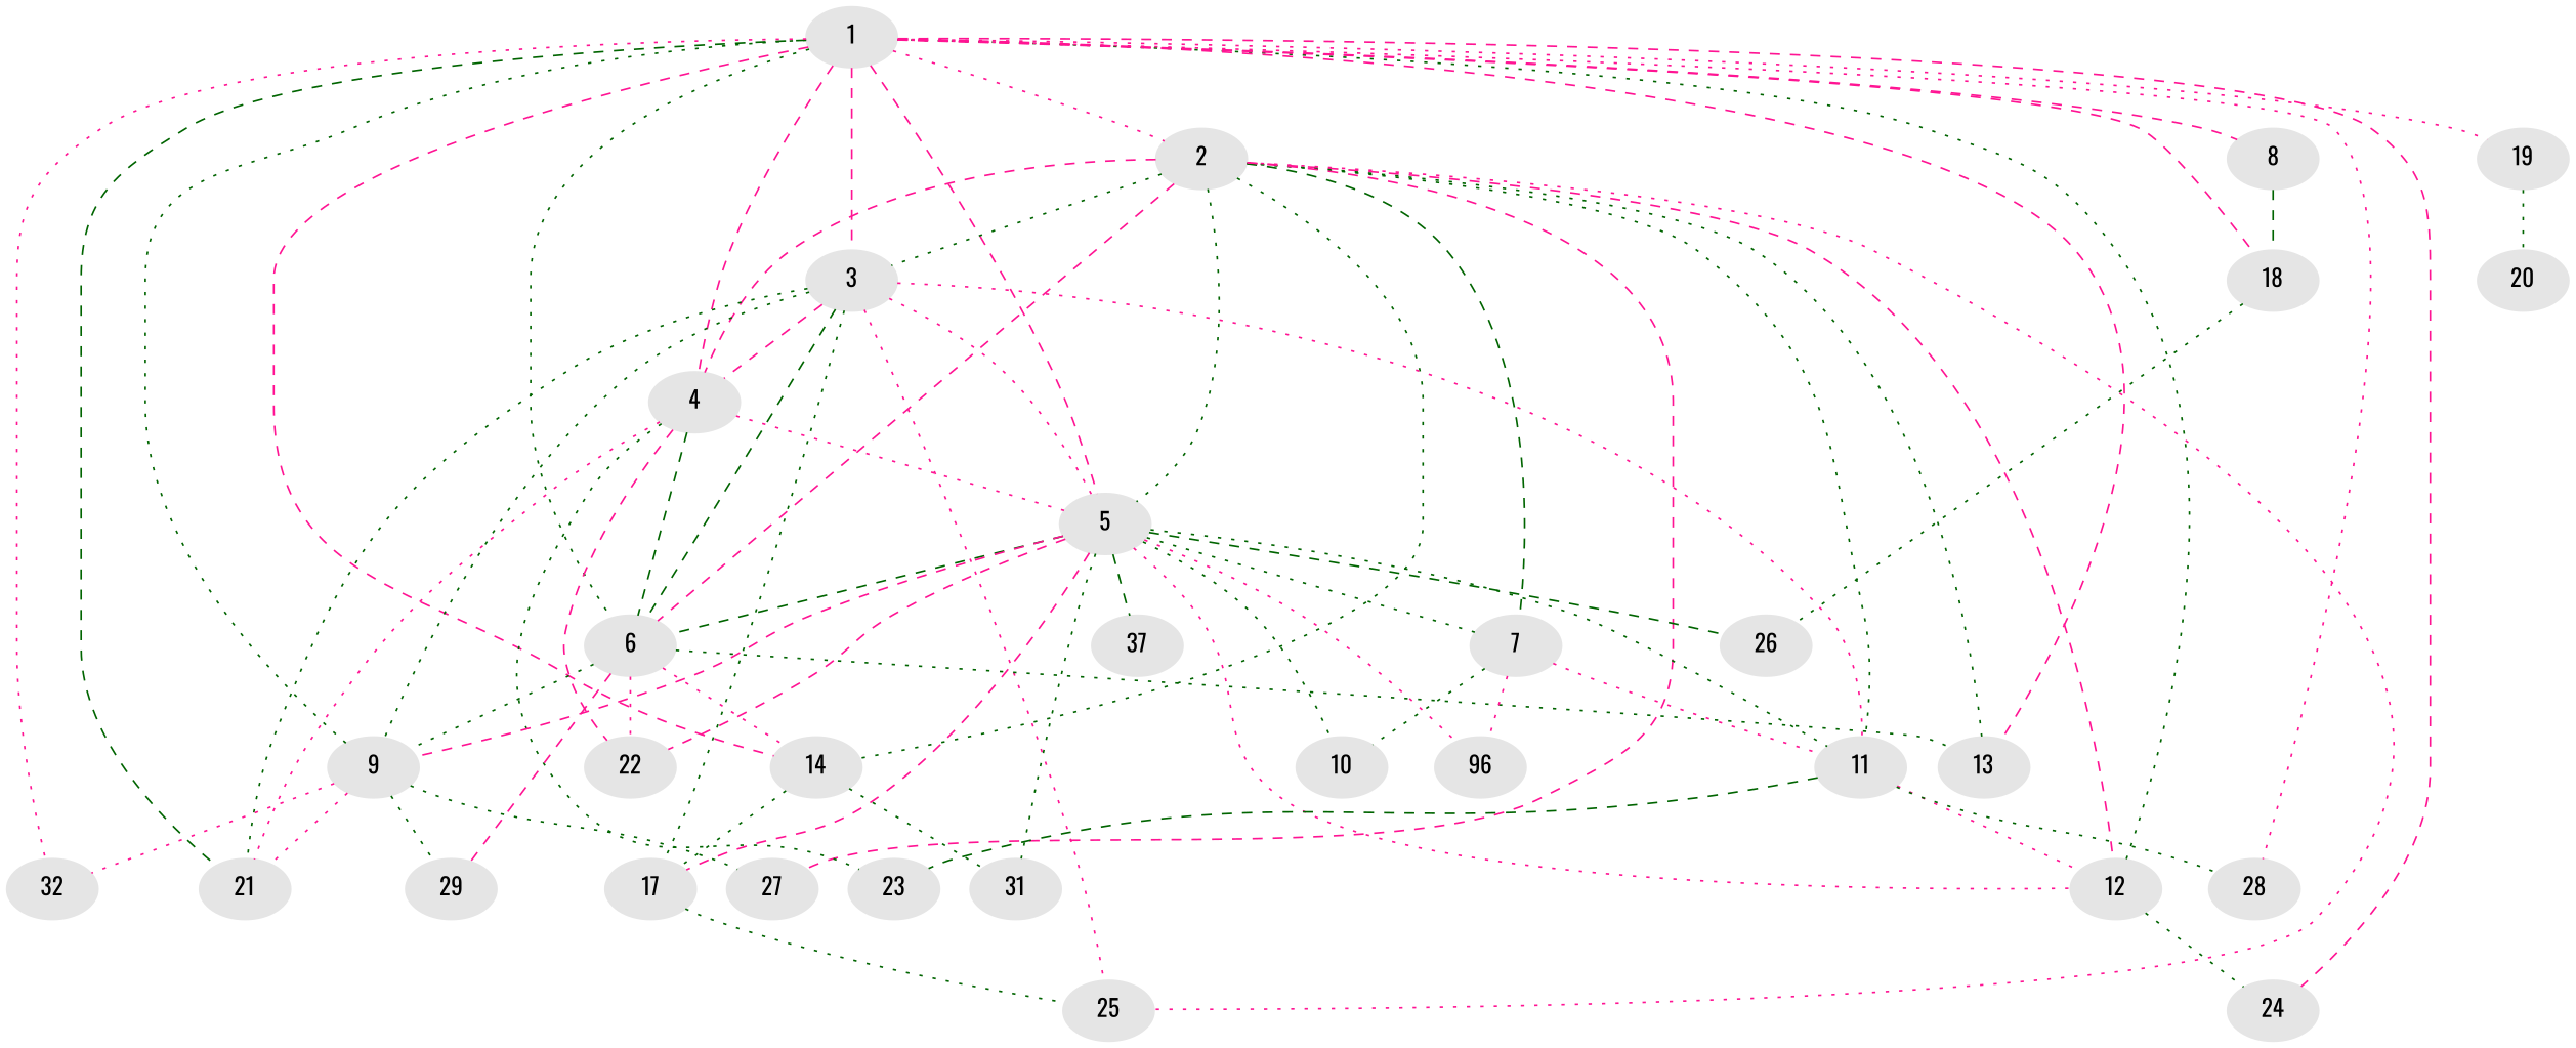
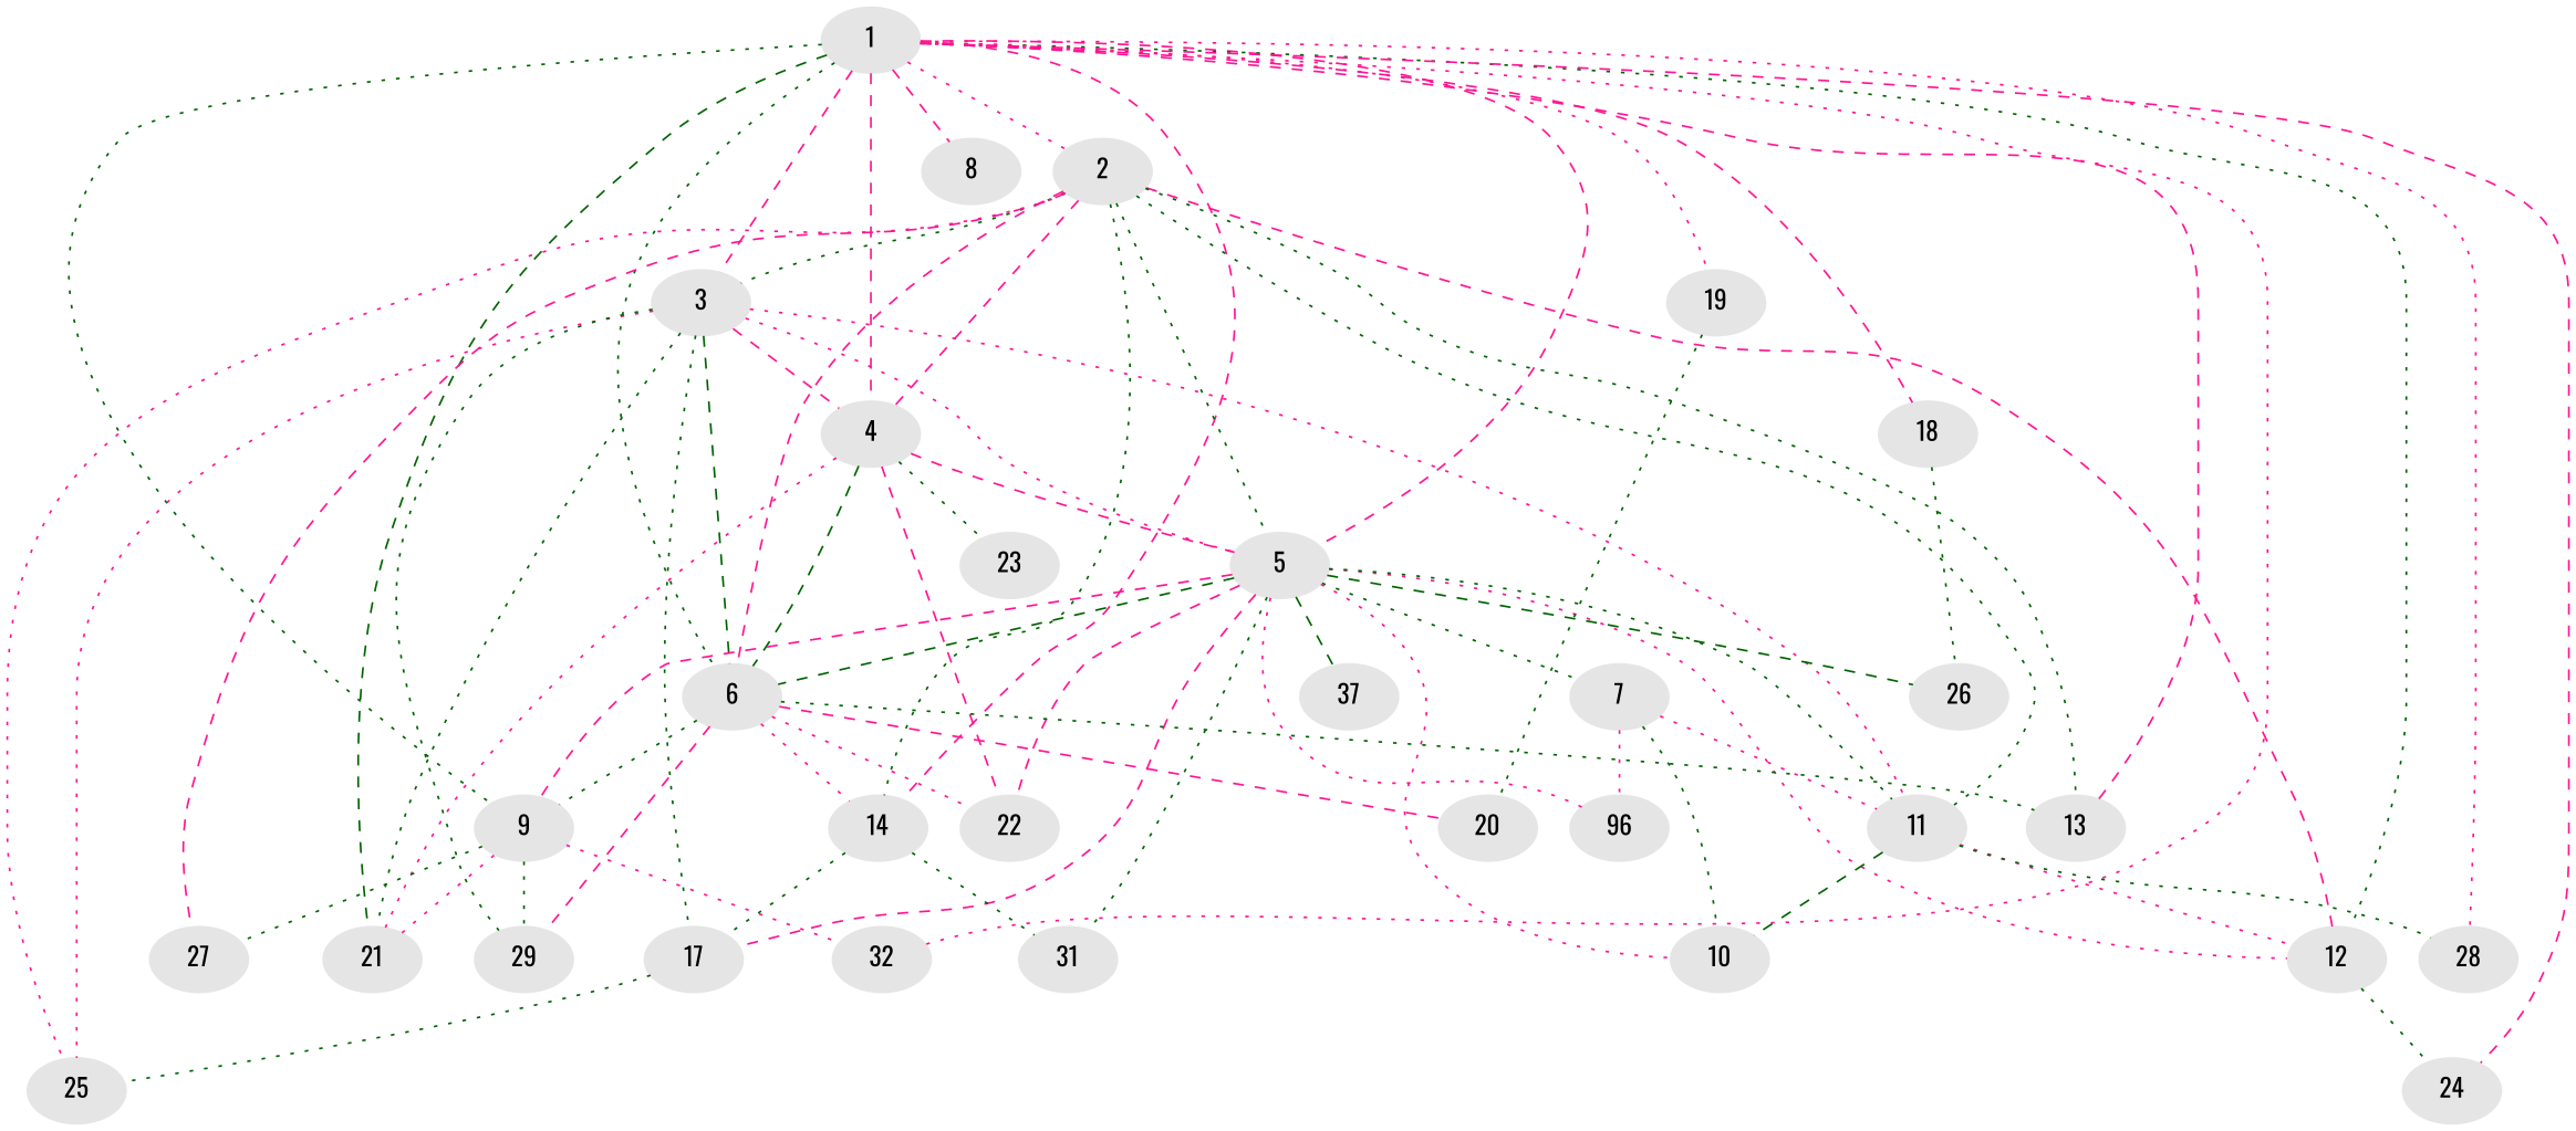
  graph {
    fontname=Oswald
    node [color=gray90 fontname=Oswald style=filled]
    edge [color=deeppink fontname=Oswald style=dotted weight=1.0]
    1
    2
    3
    4
    5
    6
    8
    9
    12
    13
    14
    18
    19
    21
    24
    28
    32
    7
    11
    25
    27
    17
    22
    23
    10
    n26 [label=96]
    26
    n28 [label=37]
    31
    20
    29
    1 -- 2 [weight=4.0]
    1 -- 3 [style=dashed weight=6.0]
    1 -- 4 [style=dashed weight=8.0]
    1 -- 5 [style=dashed weight=3.0]
    1 -- 6 [color=darkgreen weight=2.0]
    1 -- 8 [style=dashed]
    1 -- 9 [color=darkgreen]
    1 -- 12 [color=darkgreen]
    1 -- 13 [style=dashed]
    1 -- 14 [style=dashed weight=2.0]
    1 -- 18 [style=dashed]
    1 -- 19
    1 -- 21 [color=darkgreen style=dashed]
    1 -- 24 [style=dashed]
    1 -- 28
    1 -- 32
    2 -- 3 [color=darkgreen weight=4.0]
    2 -- 4 [style=dashed weight=4.0]
    2 -- 5 [color=darkgreen weight=2.0]
    2 -- 6 [style=dashed weight=2.0]
    2 -- 12 [style=dashed weight=3.0]
    2 -- 13 [color=darkgreen]
    2 -- 14 [color=darkgreen]
-   2 -- 7 [color=darkgreen style=dashed]
    2 -- 11 [color=darkgreen weight=2.0]
    2 -- 25
    2 -- 27 [style=dashed]
    3 -- 4 [style=dashed weight=4.0]
    3 -- 5 [weight=2.0]
    3 -- 6 [color=darkgreen style=dashed weight=3.0]
-   3 -- 9 [color=darkgreen]
+   3 -- 29 [color=darkgreen]
    3 -- 21 [color=darkgreen]
    3 -- 11
    3 -- 25 [weight=2.0]
    3 -- 17 [color=darkgreen weight=3.0]
-   4 -- 5 [weight=3.0]
+   4 -- 5 [style=dashed weight=3.0]
    4 -- 6 [color=darkgreen style=dashed weight=2.0]
    4 -- 21
    4 -- 22 [style=dashed]
    4 -- 23 [color=darkgreen]
    5 -- 6 [color=darkgreen style=dashed]
    5 -- 9 [style=dashed weight=2.0]
    5 -- 12
    5 -- 7 [color=darkgreen]
    5 -- 11 [color=darkgreen]
    5 -- 17 [style=dashed weight=2.0]
    5 -- 22 [style=dashed]
-   5 -- 10 [color=darkgreen]
+   5 -- 10
    5 -- n26
    5 -- 26 [color=darkgreen style=dashed]
    5 -- n28 [color=darkgreen style=dashed]
    5 -- 31 [color=darkgreen]
    6 -- 9 [color=darkgreen]
    6 -- 13 [color=darkgreen weight=2.0]
    6 -- 14
    6 -- 22
+   6 -- 20 [style=dashed]
    6 -- 29 [style=dashed]
-   8 -- 18 [color=darkgreen style=dashed]
    9 -- 21
    9 -- 32
    9 -- 27 [color=darkgreen]
    9 -- 29 [color=darkgreen]
    12 -- 24 [color=darkgreen]
    14 -- 17 [color=darkgreen]
    14 -- 31 [color=darkgreen]
    18 -- 26 [color=darkgreen]
    19 -- 20 [color=darkgreen]
    7 -- 11
    7 -- 10 [color=darkgreen]
    7 -- n26
    11 -- 12
    11 -- 28 [color=darkgreen]
-   11 -- 23 [color=darkgreen style=dashed]
+   11 -- 10 [color=darkgreen style=dashed]
    17 -- 25 [color=darkgreen]
  }
